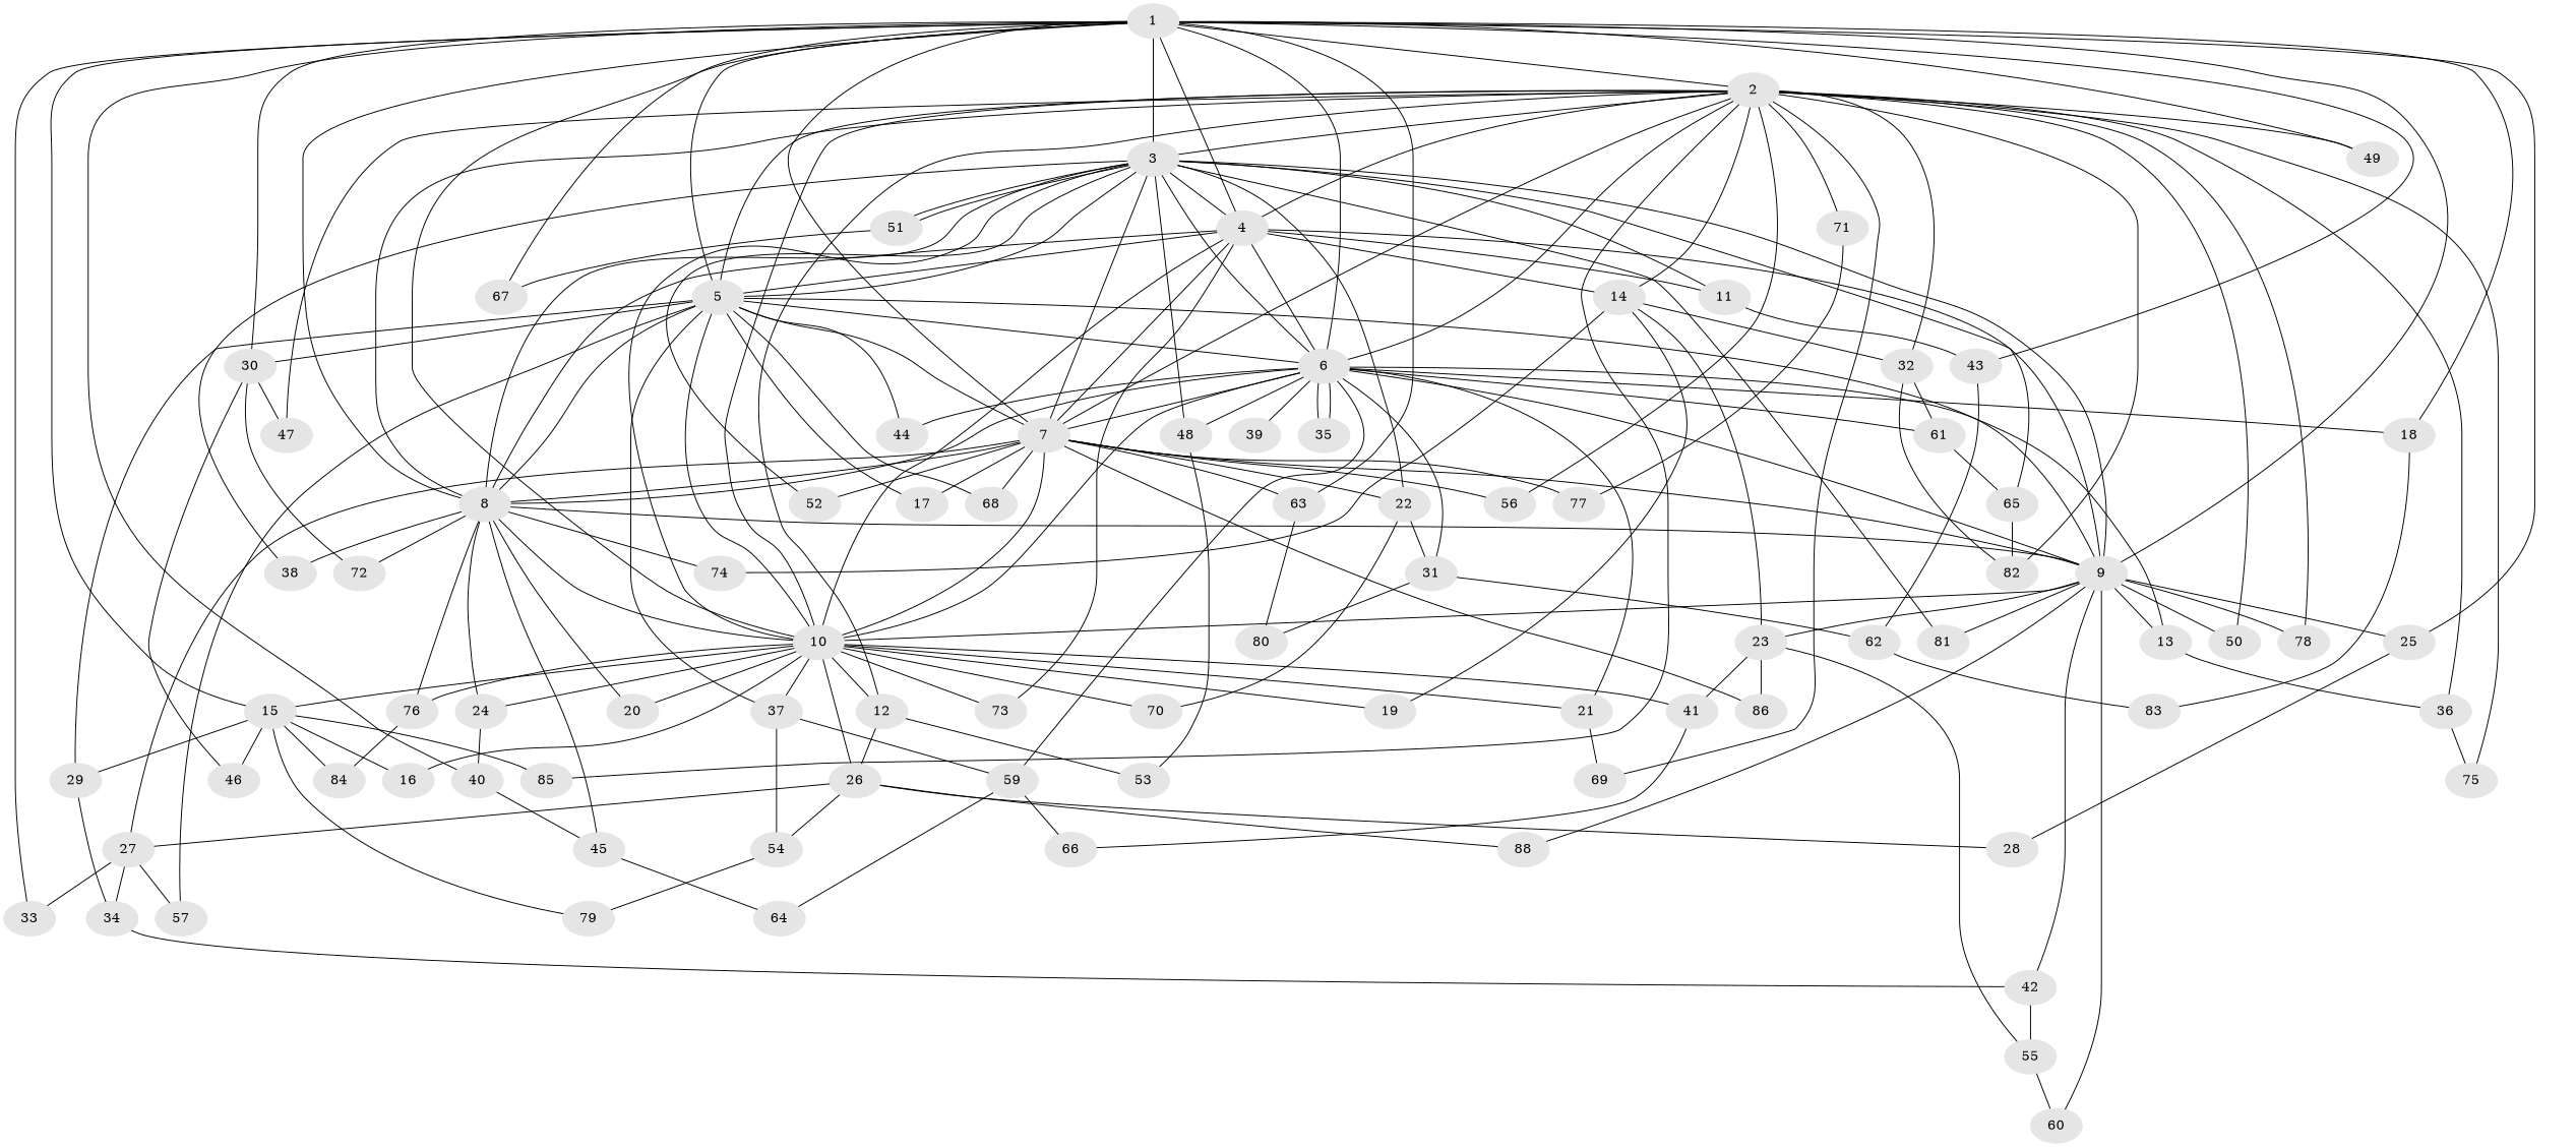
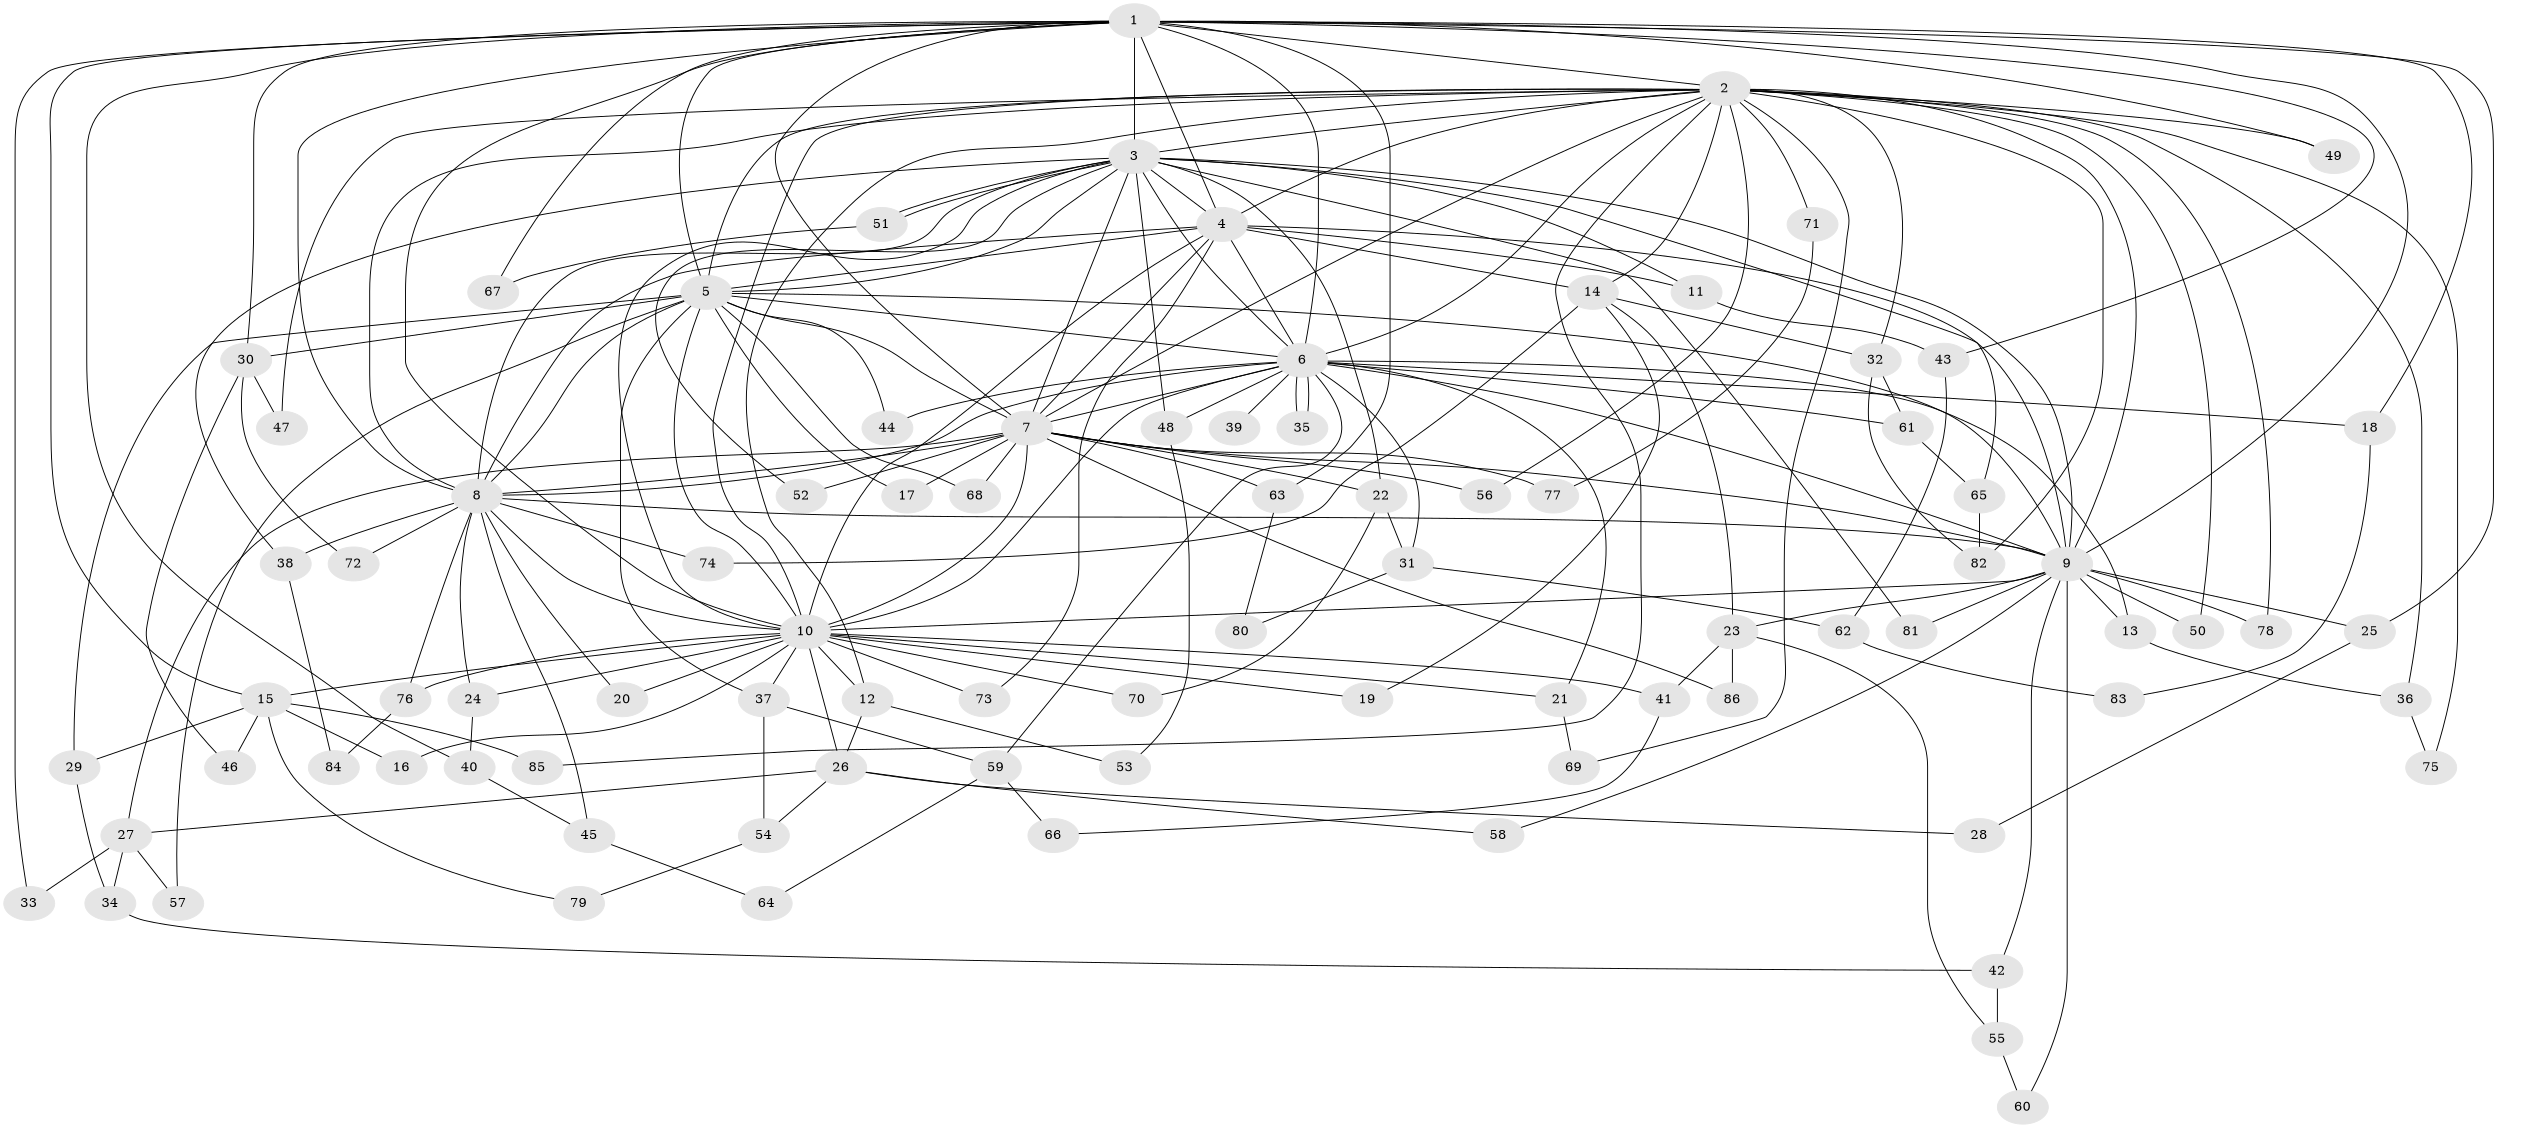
  graph {
    node [color=gray90 style=filled]
    1
    2
    3
    4
    5
    6
    7
    8
    9
    10
    15
    18
    25
    30
    33
    40
    43
    49
    63
    67
    12
    14
    32
    36
    47
    50
    56
    69
    71
    75
    78
    82
    85
    11
    22
    38
    48
    51
    52
    65
    81
    73
    17
    29
    37
    44
    57
    68
    13
    21
    31
    35
    39
    59
    61
    27
    77
    86
    20
    24
    45
    72
    74
    76
    23
    42
-   58 [label=88]
+   58
    60
    16
    19
    26
    41
    70
    46
    79
    83
    28
    62
    80
    53
    84
    34
    54
    66
    64
    55
    1 -- 2
    1 -- 3
    1 -- 4
    1 -- 5
    1 -- 6
    1 -- 7
    1 -- 8
    1 -- 9
    1 -- 10
    1 -- 15
    1 -- 18
    1 -- 25
    1 -- 30
    1 -- 33
    1 -- 40
    1 -- 43
    1 -- 49
    1 -- 63
    1 -- 67
    2 -- 3
    2 -- 4
    2 -- 5
    2 -- 6
    2 -- 7
    2 -- 8
+   2 -- 9
    2 -- 10
    2 -- 49
    2 -- 12
    2 -- 14
    2 -- 32
    2 -- 36
    2 -- 47
    2 -- 50
    2 -- 56
    2 -- 69
    2 -- 71
    2 -- 75
    2 -- 78
    2 -- 82
    2 -- 85
    3 -- 4
    3 -- 5
    3 -- 6
    3 -- 7
    3 -- 8
    3 -- 9
    3 -- 10
    3 -- 11
    3 -- 22
    3 -- 38
    3 -- 48
    3 -- 51
    3 -- 51
    3 -- 52
    3 -- 65
    3 -- 81
    4 -- 5
    4 -- 6
    4 -- 7
    4 -- 8
    4 -- 9
    4 -- 10
    4 -- 14
    4 -- 11
    4 -- 73
    5 -- 6
    5 -- 7
    5 -- 8
    5 -- 9
    5 -- 10
    5 -- 30
    5 -- 17
    5 -- 29
    5 -- 37
    5 -- 44
    5 -- 57
    5 -- 68
    6 -- 7
    6 -- 8
    6 -- 9
    6 -- 10
    6 -- 18
    6 -- 48
    6 -- 44
    6 -- 13
    6 -- 21
    6 -- 31
    6 -- 35
    6 -- 35
    6 -- 39
    6 -- 59
    6 -- 61
    7 -- 8
    7 -- 9
    7 -- 10
    7 -- 63
    7 -- 56
    7 -- 22
    7 -- 52
    7 -- 17
    7 -- 68
    7 -- 27
    7 -- 77
    7 -- 86
    8 -- 9
    8 -- 10
    8 -- 38
    8 -- 20
    8 -- 24
    8 -- 45
    8 -- 72
    8 -- 74
    8 -- 76
    9 -- 10
    9 -- 25
    9 -- 50
    9 -- 78
    9 -- 81
    9 -- 13
    9 -- 23
    9 -- 42
    9 -- 58
    9 -- 60
    10 -- 15
    10 -- 12
    10 -- 73
    10 -- 37
    10 -- 21
    10 -- 20
    10 -- 24
    10 -- 76
    10 -- 16
    10 -- 19
    10 -- 26
    10 -- 41
    10 -- 70
    15 -- 85
    15 -- 29
    15 -- 16
    15 -- 46
    15 -- 79
    18 -- 83
    25 -- 28
    30 -- 47
    30 -- 72
    30 -- 46
    40 -- 45
    43 -- 62
    63 -- 80
    12 -- 26
    12 -- 53
    14 -- 32
    14 -- 74
    14 -- 23
    14 -- 19
    32 -- 82
    32 -- 61
    36 -- 75
    71 -- 77
    11 -- 43
    22 -- 31
    22 -- 70
-   15 -- 84
+   38 -- 84
    48 -- 53
    51 -- 67
    65 -- 82
    29 -- 34
    37 -- 59
    37 -- 54
    13 -- 36
    21 -- 69
    31 -- 62
    31 -- 80
    59 -- 66
    59 -- 64
    61 -- 65
    27 -- 33
    27 -- 57
    27 -- 34
    24 -- 40
    45 -- 64
    76 -- 84
    23 -- 86
    23 -- 41
    23 -- 55
    42 -- 55
    26 -- 27
    26 -- 58
    26 -- 28
    26 -- 54
    41 -- 66
    62 -- 83
    34 -- 42
    54 -- 79
    55 -- 60
  }
